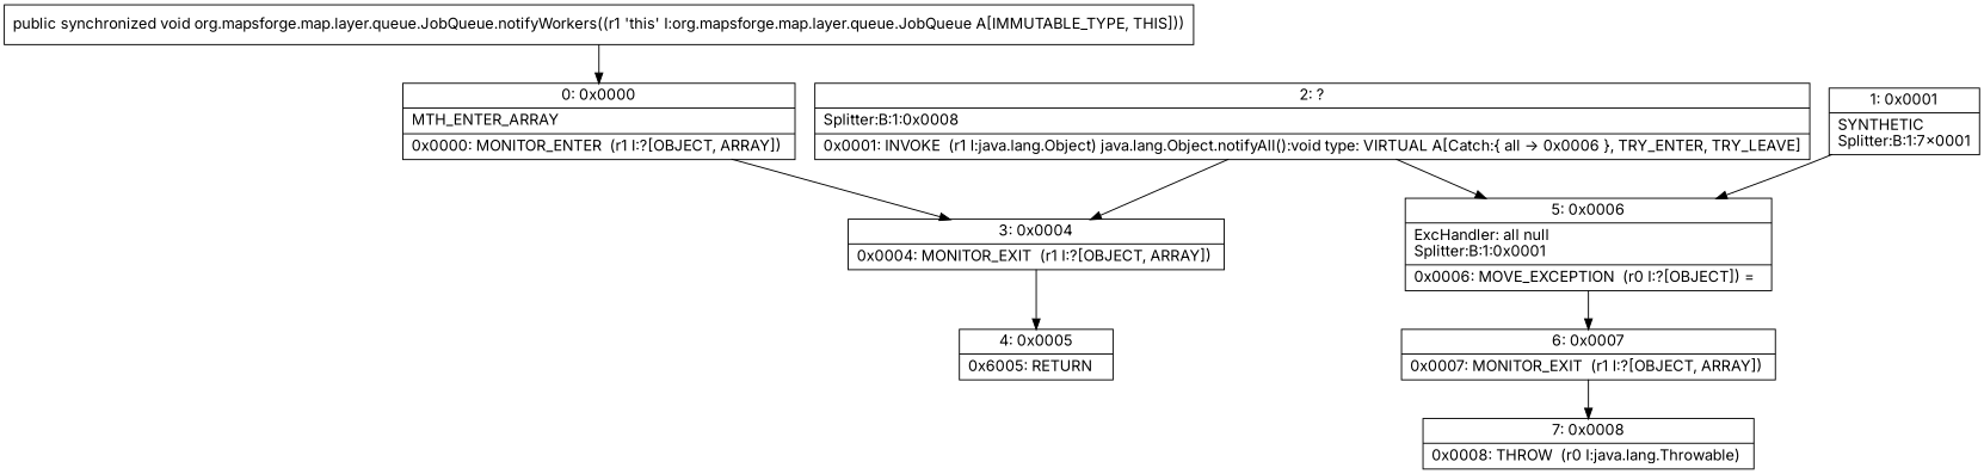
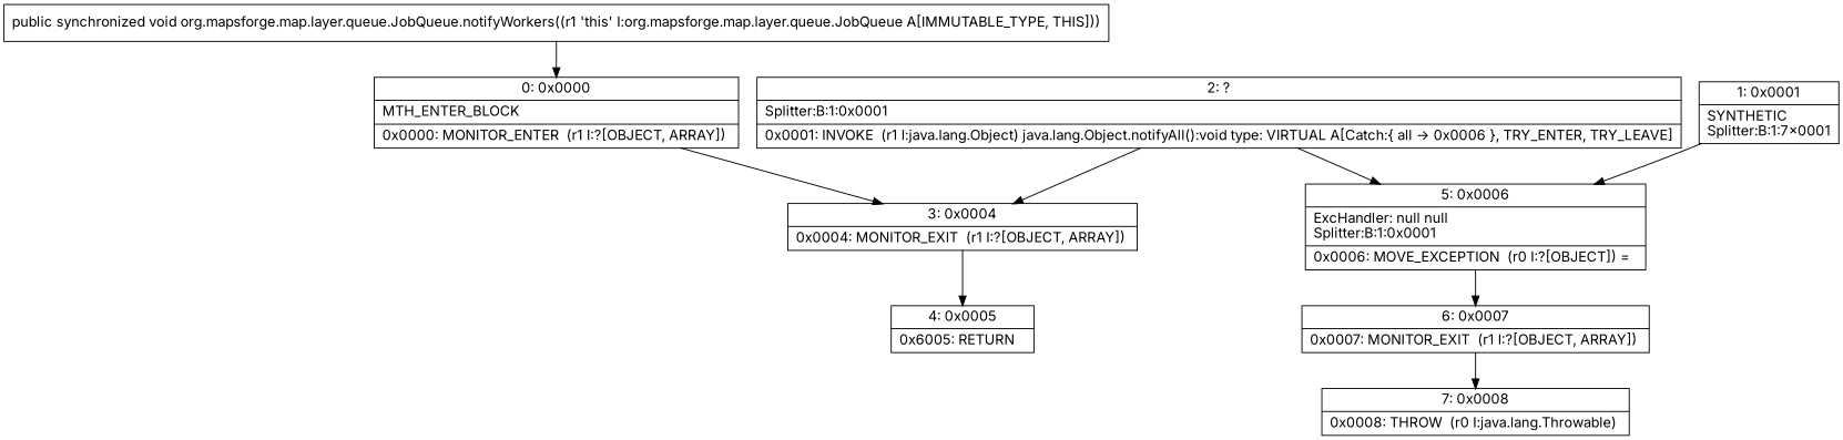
  digraph {
    fontname=Inter
    node [fontname=Inter shape=record]
    edge [fontname=Inter]
-   n1 [label="{0\:\ 0x0000|MTH_ENTER_ARRAY\l|0x0000: MONITOR_ENTER  (r1 I:?[OBJECT, ARRAY]) \l}"]
+   n1 [label="{0\:\ 0x0000|MTH_ENTER_BLOCK\l|0x0000: MONITOR_ENTER  (r1 I:?[OBJECT, ARRAY]) \l}"]
    n2 [label="{3\:\ 0x0004|0x0004: MONITOR_EXIT  (r1 I:?[OBJECT, ARRAY]) \l}"]
    n3 [label="{1\:\ 0x0001|SYNTHETIC\lSplitter:B:1:7x0001\l}"]
-   n4 [label="{5\:\ 0x0006|ExcHandler: all null\lSplitter:B:1:0x0001\l|0x0006: MOVE_EXCEPTION  (r0 I:?[OBJECT]) =  \l}"]
-   n5 [label="{2\:\ ?|Splitter:B:1:0x0008\l|0x0001: INVOKE  (r1 I:java.lang.Object) java.lang.Object.notifyAll():void type: VIRTUAL A[Catch:\{ all \-\> 0x0006 \}, TRY_ENTER, TRY_LEAVE]\l}"]
+   n4 [label="{5\:\ 0x0006|ExcHandler: null null\lSplitter:B:1:0x0001\l|0x0006: MOVE_EXCEPTION  (r0 I:?[OBJECT]) =  \l}"]
+   n5 [label="{2\:\ ?|Splitter:B:1:0x0001\l|0x0001: INVOKE  (r1 I:java.lang.Object) java.lang.Object.notifyAll():void type: VIRTUAL A[Catch:\{ all \-\> 0x0006 \}, TRY_ENTER, TRY_LEAVE]\l}"]
    n6 [label="{6\:\ 0x0007|0x0007: MONITOR_EXIT  (r1 I:?[OBJECT, ARRAY]) \l}"]
    n7 [label="{4\:\ 0x0005|0x6005: RETURN   \l}"]
    n8 [label="{7\:\ 0x0008|0x0008: THROW  (r0 I:java.lang.Throwable) \l}"]
    n9 [label="{public synchronized void org.mapsforge.map.layer.queue.JobQueue.notifyWorkers((r1 'this' I:org.mapsforge.map.layer.queue.JobQueue A[IMMUTABLE_TYPE, THIS])) }"]
    n1 -> n2
    n2 -> n7
    n3 -> n4
    n4 -> n6
    n5 -> n2
    n5 -> n4
    n6 -> n8
    n9 -> n1
  }
